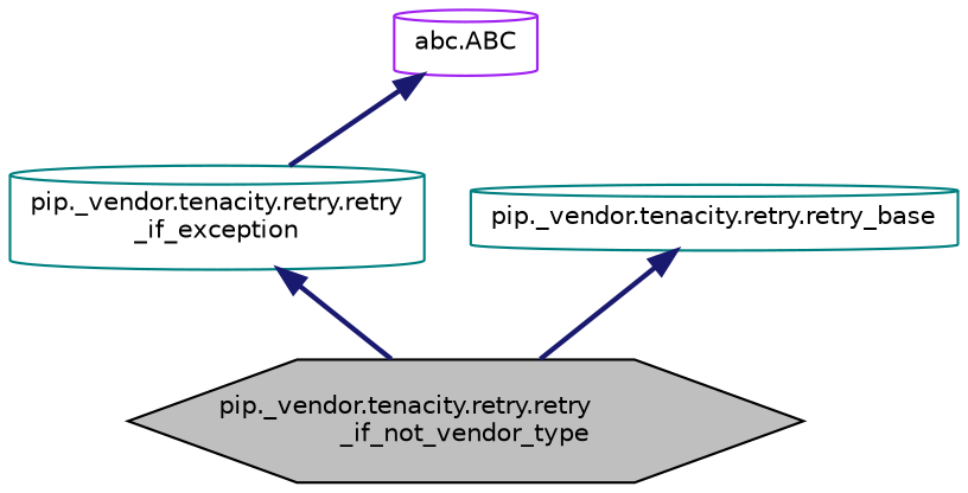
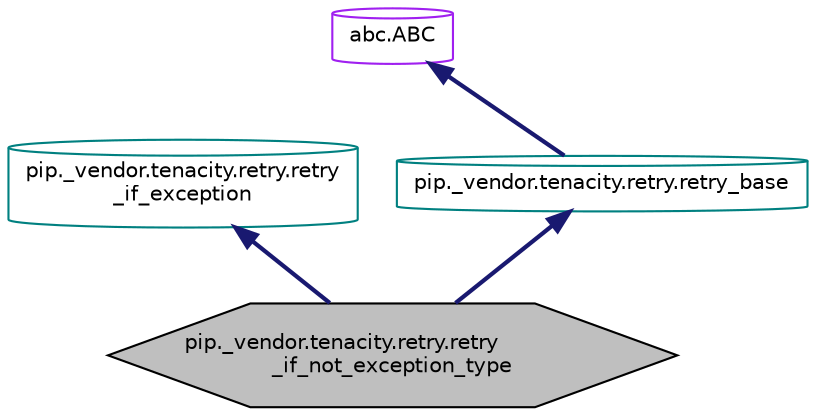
  digraph {
    node [color=teal fillcolor=white fontname=Helvetica fontsize=10 shape=cylinder style=filled]
    edge [color=midnightblue dir=back fontname=Helvetica fontsize=10 labelfontname=Helvetica labelfontsize=10 style=bold]
-   n1 [color=black fillcolor=grey75 fontcolor=black height=0.2 label="pip._vendor.tenacity.retry.retry\l_if_not_vendor_type" shape=hexagon width=0.4]
+   n1 [color=black fillcolor=grey75 fontcolor=black height=0.2 label="pip._vendor.tenacity.retry.retry\l_if_not_exception_type" shape=hexagon width=0.4]
    n2 [height=0.2 label="pip._vendor.tenacity.retry.retry\l_if_exception" width=0.4]
    n3 [height=0.2 label="pip._vendor.tenacity.retry.retry_base" width=0.4]
    n4 [color=purple height=0.2 label="abc.ABC" width=0.4]
    n2 -> n1
    n3 -> n1
-   n4 -> n2
+   n4 -> n3
  }
